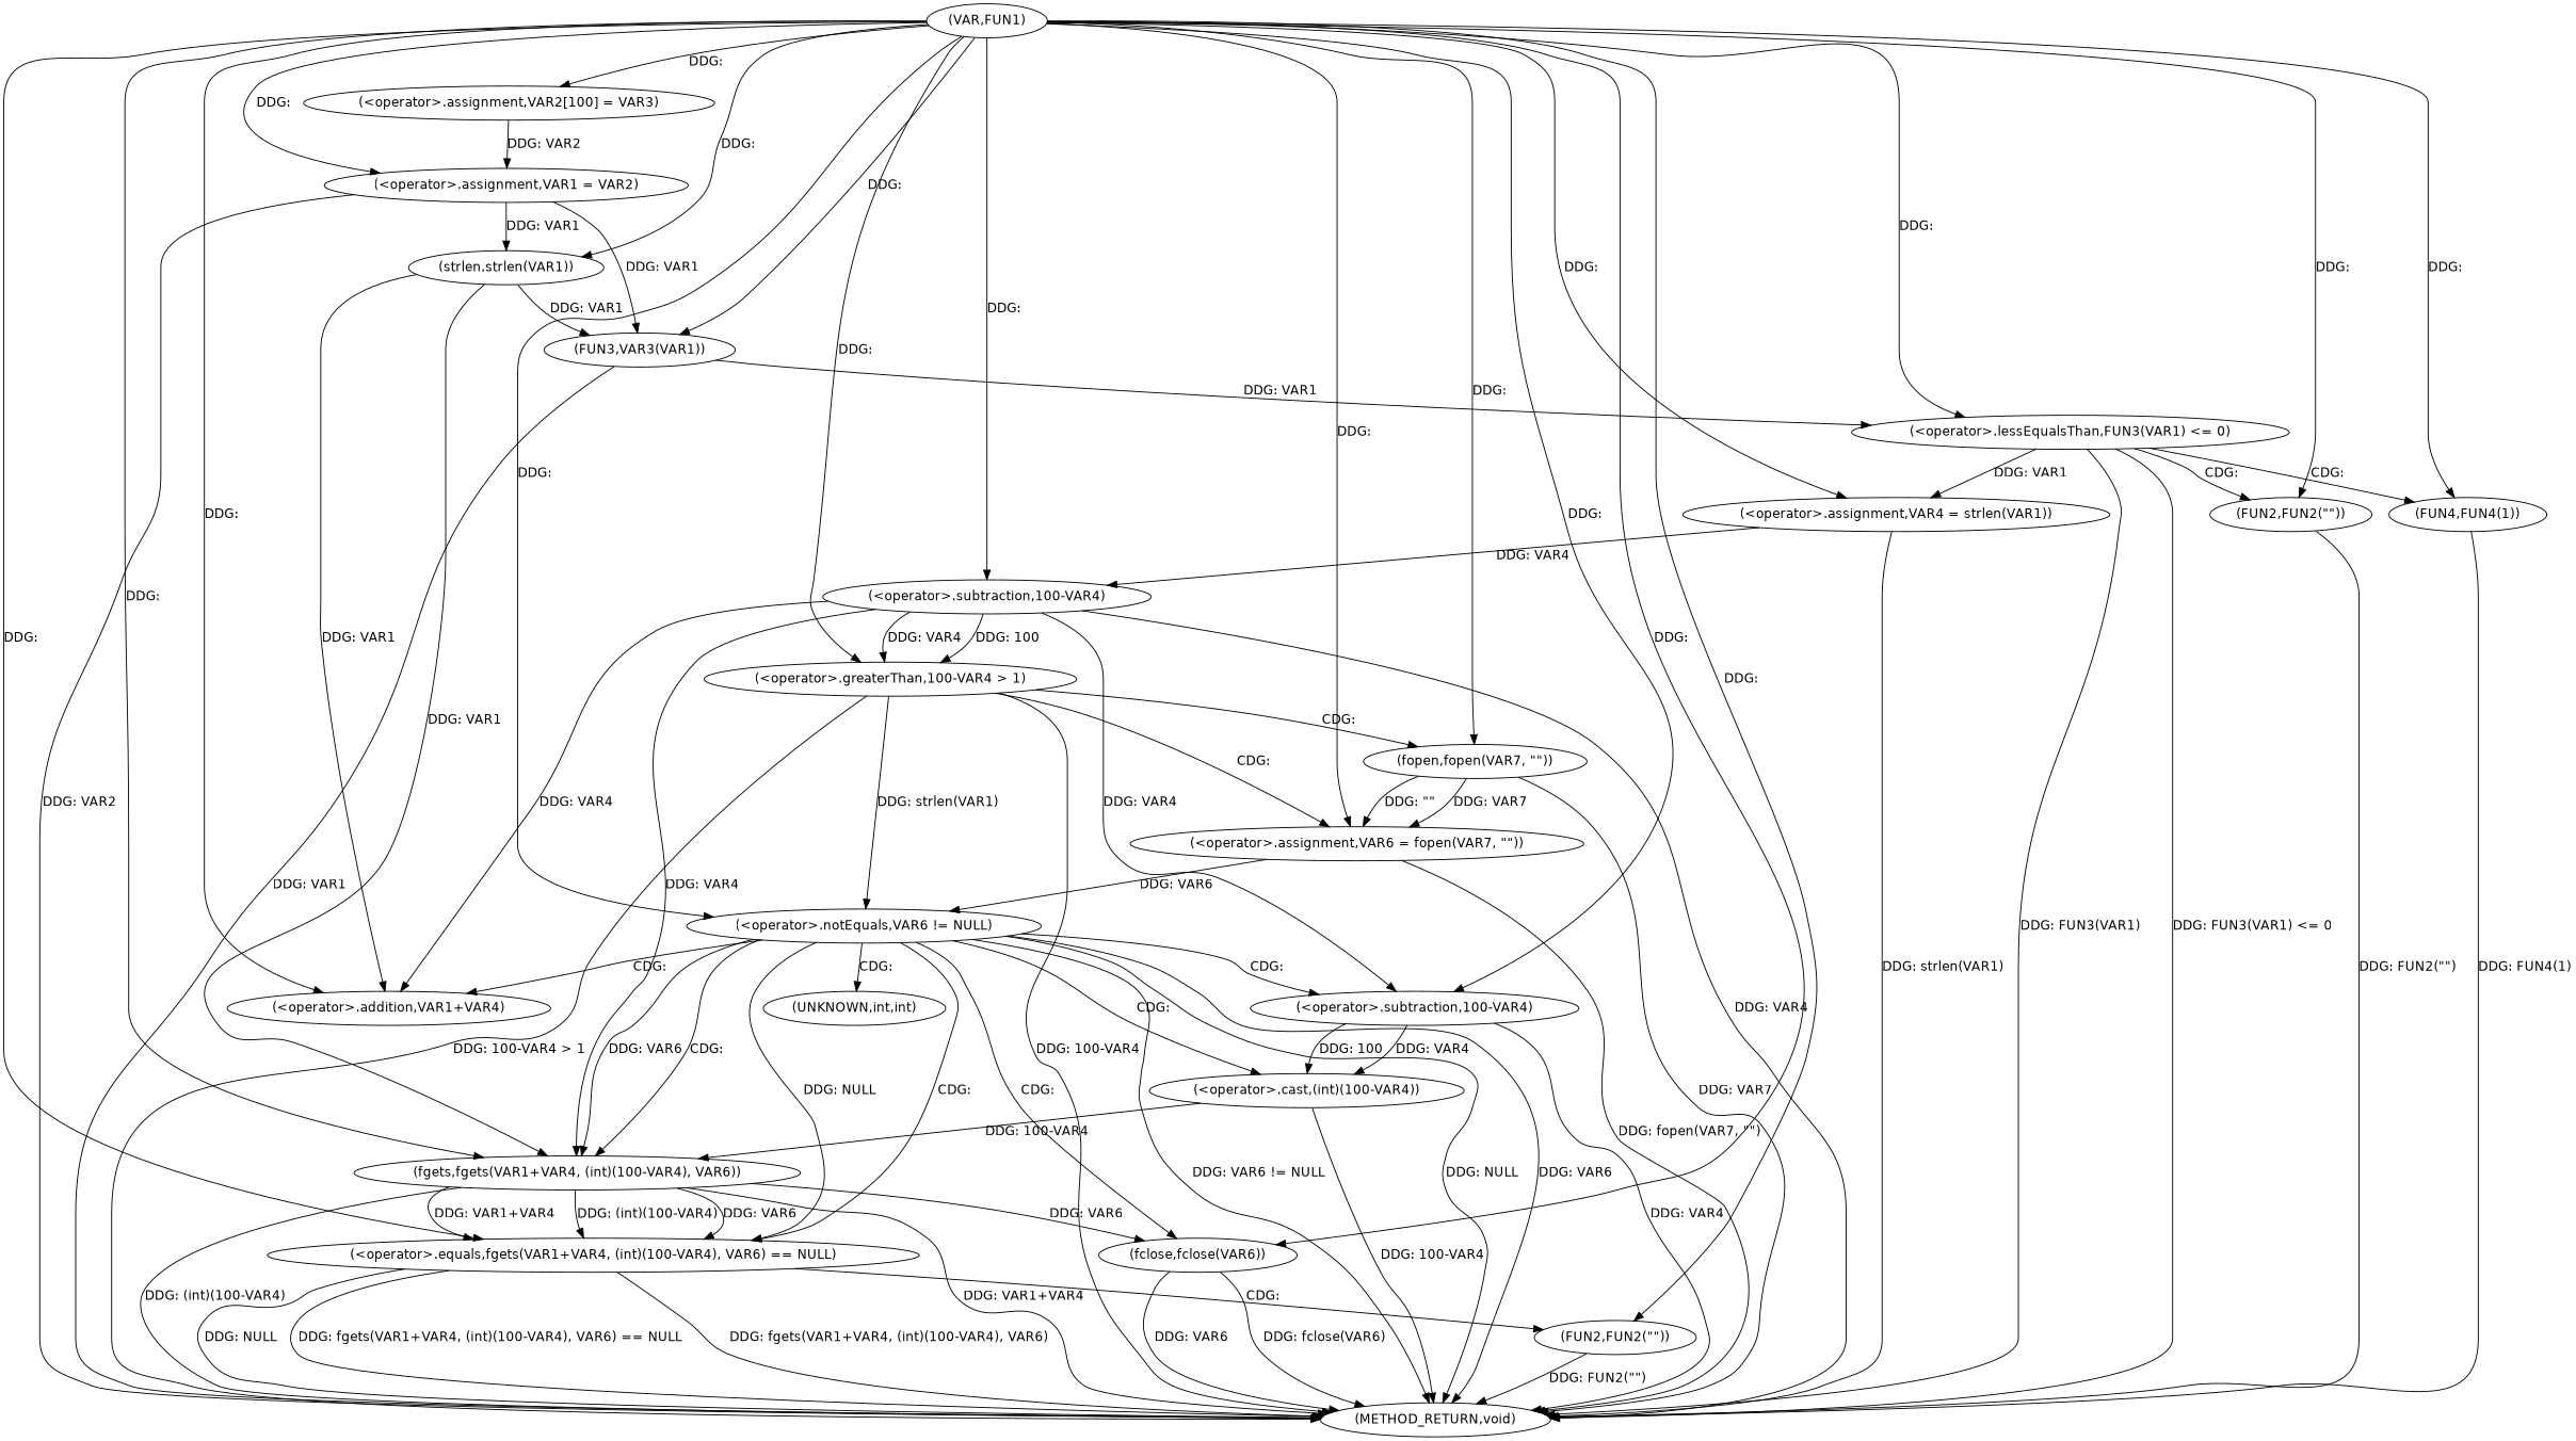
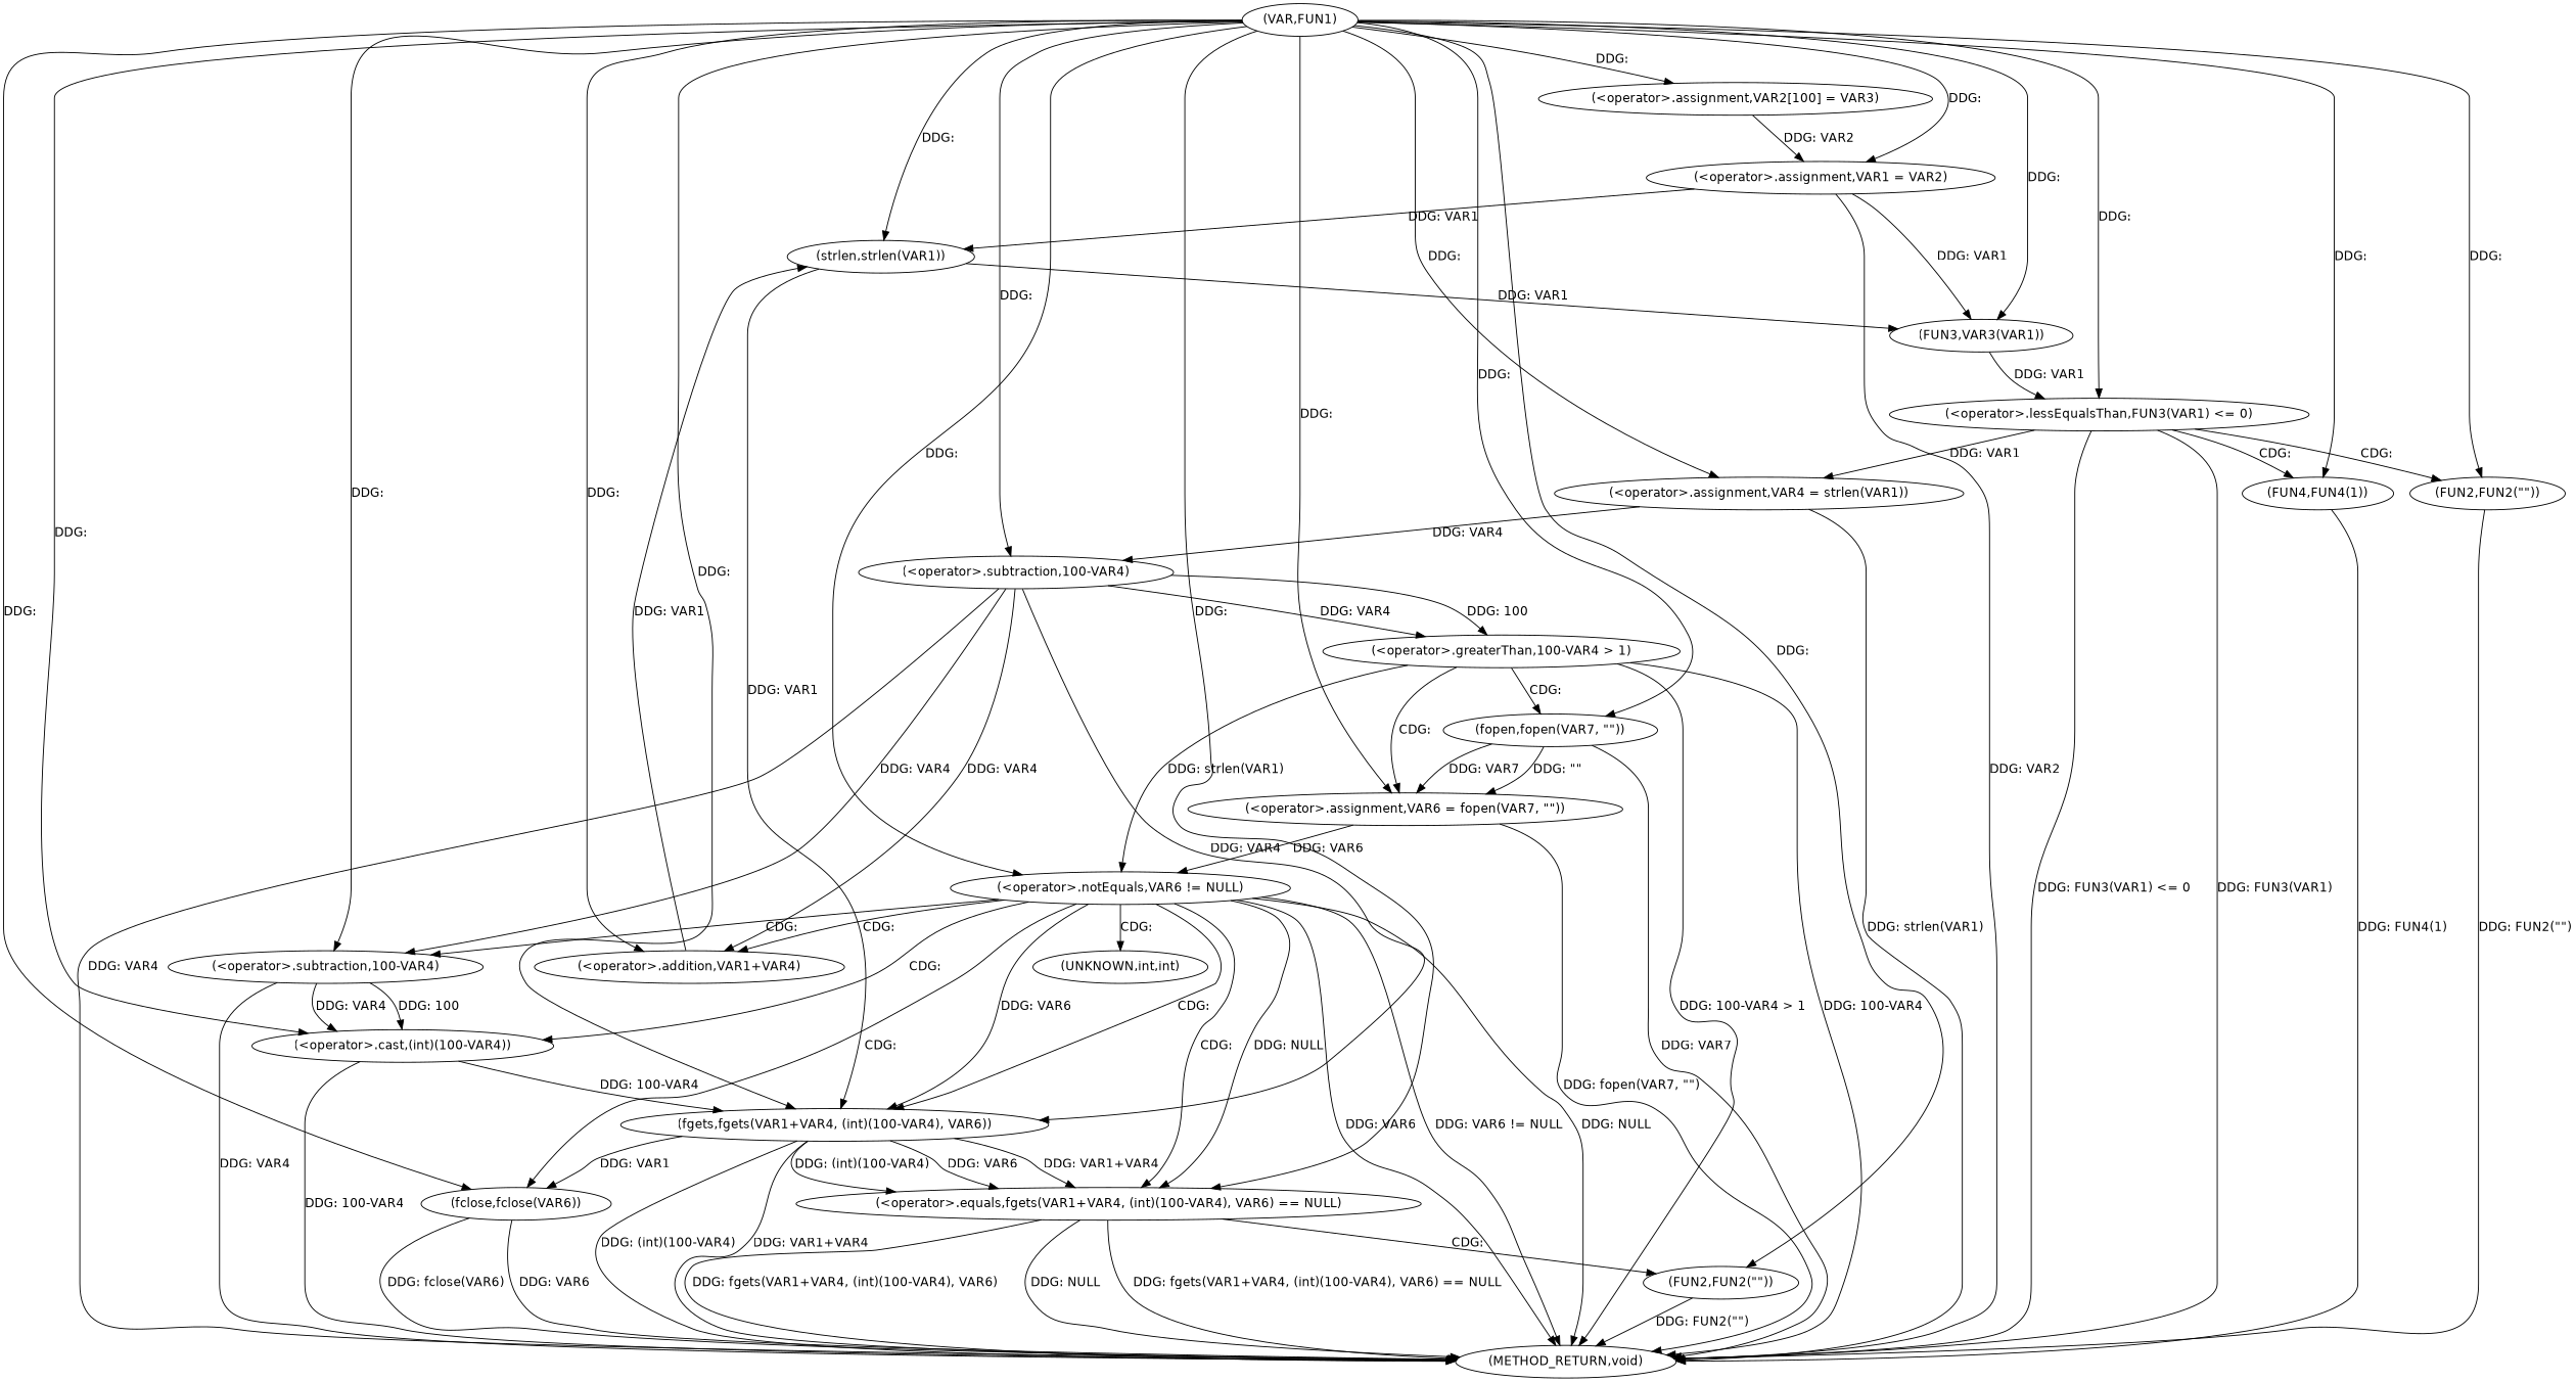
  digraph {
    fontname="DejaVu Sans"
    node [fontname="DejaVu Sans"]
    edge [fontname="DejaVu Sans"]
    n1 [label="(VAR,FUN1)"]
    n2 [label="(<operator>.assignment,VAR2[100] = VAR3)"]
    n3 [label="(<operator>.assignment,VAR1 = VAR2)"]
    n4 [label="(<operator>.assignment,VAR4 = strlen(VAR1))"]
    n5 [label="(strlen,strlen(VAR1))"]
    n6 [label="(<operator>.greaterThan,100-VAR4 > 1)"]
    n7 [label="(<operator>.subtraction,100-VAR4)"]
    n8 [label="(<operator>.assignment,VAR6 = fopen(VAR7, \"\"))"]
    n9 [label="(fopen,fopen(VAR7, \"\"))"]
    n10 [label="(<operator>.notEquals,VAR6 != NULL)"]
    n11 [label="(<operator>.equals,fgets(VAR1+VAR4, (int)(100-VAR4), VAR6) == NULL)"]
    n12 [label="(fgets,fgets(VAR1+VAR4, (int)(100-VAR4), VAR6))"]
    n13 [label="(<operator>.addition,VAR1+VAR4)"]
    n14 [label="(<operator>.subtraction,100-VAR4)"]
    n15 [label="(FUN2,FUN2(\"\"))"]
    n16 [label="(fclose,fclose(VAR6))"]
    n17 [label="(<operator>.lessEqualsThan,FUN3(VAR1) <= 0)"]
    n18 [label="(FUN3,VAR3(VAR1))"]
    n19 [label="(FUN2,FUN2(\"\"))"]
    n20 [label="(FUN4,FUN4(1))"]
    n21 [label="(METHOD_RETURN,void)"]
    n22 [label="(<operator>.cast,(int)(100-VAR4))"]
    n23 [label="(UNKNOWN,int,int)"]
    n1 -> n2 [label="DDG: "]
    n1 -> n3 [label="DDG: "]
    n1 -> n4 [label="DDG: "]
    n1 -> n5 [label="DDG: "]
-   n1 -> n6 [label="DDG: "]
+   n1 -> n22 [label="DDG: "]
    n1 -> n7 [label="DDG: "]
    n1 -> n8 [label="DDG: "]
    n1 -> n9 [label="DDG: "]
    n1 -> n10 [label="DDG: "]
    n1 -> n11 [label="DDG: "]
    n1 -> n12 [label="DDG: "]
    n1 -> n13 [label="DDG: "]
    n1 -> n14 [label="DDG: "]
    n1 -> n15 [label="DDG: "]
    n1 -> n16 [label="DDG: "]
    n1 -> n17 [label="DDG: "]
    n1 -> n18 [label="DDG: "]
    n1 -> n19 [label="DDG: "]
    n1 -> n20 [label="DDG: "]
    n2 -> n3 [label="DDG: VAR2"]
    n3 -> n5 [label="DDG: VAR1"]
    n3 -> n18 [label="DDG: VAR1"]
    n3 -> n21 [label="DDG: VAR2"]
    n4 -> n7 [label="DDG: VAR4"]
    n4 -> n21 [label="DDG: strlen(VAR1)"]
    n5 -> n12 [label="DDG: VAR1"]
-   n5 -> n13 [label="DDG: VAR1"]
+   n13 -> n5 [label="DDG: VAR1"]
    n5 -> n18 [label="DDG: VAR1"]
    n6 -> n8 [label="CDG: "]
    n6 -> n9 [label="CDG: "]
    n6 -> n10 [label="DDG: strlen(VAR1)"]
    n6 -> n21 [label="DDG: 100-VAR4 > 1"]
    n6 -> n21 [label="DDG: 100-VAR4"]
    n7 -> n6 [label="DDG: 100"]
    n7 -> n6 [label="DDG: VAR4"]
    n7 -> n12 [label="DDG: VAR4"]
    n7 -> n13 [label="DDG: VAR4"]
    n7 -> n14 [label="DDG: VAR4"]
    n7 -> n21 [label="DDG: VAR4"]
    n8 -> n10 [label="DDG: VAR6"]
    n8 -> n21 [label="DDG: fopen(VAR7, \"\")"]
    n9 -> n8 [label="DDG: VAR7"]
    n9 -> n8 [label="DDG: \"\""]
    n9 -> n21 [label="DDG: VAR7"]
    n10 -> n11 [label="DDG: NULL"]
    n10 -> n11 [label="CDG: "]
    n10 -> n12 [label="DDG: VAR6"]
    n10 -> n12 [label="CDG: "]
    n10 -> n13 [label="CDG: "]
    n10 -> n14 [label="CDG: "]
    n10 -> n16 [label="CDG: "]
    n10 -> n21 [label="DDG: VAR6 != NULL"]
    n10 -> n21 [label="DDG: NULL"]
    n10 -> n21 [label="DDG: VAR6"]
    n10 -> n22 [label="CDG: "]
    n10 -> n23 [label="CDG: "]
    n11 -> n15 [label="CDG: "]
    n11 -> n21 [label="DDG: fgets(VAR1+VAR4, (int)(100-VAR4), VAR6)"]
    n11 -> n21 [label="DDG: NULL"]
    n11 -> n21 [label="DDG: fgets(VAR1+VAR4, (int)(100-VAR4), VAR6) == NULL"]
    n12 -> n11 [label="DDG: VAR1+VAR4"]
    n12 -> n11 [label="DDG: (int)(100-VAR4)"]
    n12 -> n11 [label="DDG: VAR6"]
-   n12 -> n16 [label="DDG: VAR6"]
+   n12 -> n16 [label="DDG: VAR1"]
    n12 -> n21 [label="DDG: VAR1+VAR4"]
    n12 -> n21 [label="DDG: (int)(100-VAR4)"]
    n14 -> n21 [label="DDG: VAR4"]
    n14 -> n22 [label="DDG: 100"]
    n14 -> n22 [label="DDG: VAR4"]
    n15 -> n21 [label="DDG: FUN2(\"\")"]
    n16 -> n21 [label="DDG: VAR6"]
    n16 -> n21 [label="DDG: fclose(VAR6)"]
    n17 -> n4 [label="DDG: VAR1"]
    n17 -> n19 [label="CDG: "]
    n17 -> n20 [label="CDG: "]
    n17 -> n21 [label="DDG: FUN3(VAR1)"]
    n17 -> n21 [label="DDG: FUN3(VAR1) <= 0"]
    n18 -> n17 [label="DDG: VAR1"]
-   n18 -> n21 [label="DDG: VAR1"]
    n19 -> n21 [label="DDG: FUN2(\"\")"]
    n20 -> n21 [label="DDG: FUN4(1)"]
    n22 -> n12 [label="DDG: 100-VAR4"]
    n22 -> n21 [label="DDG: 100-VAR4"]
  }
